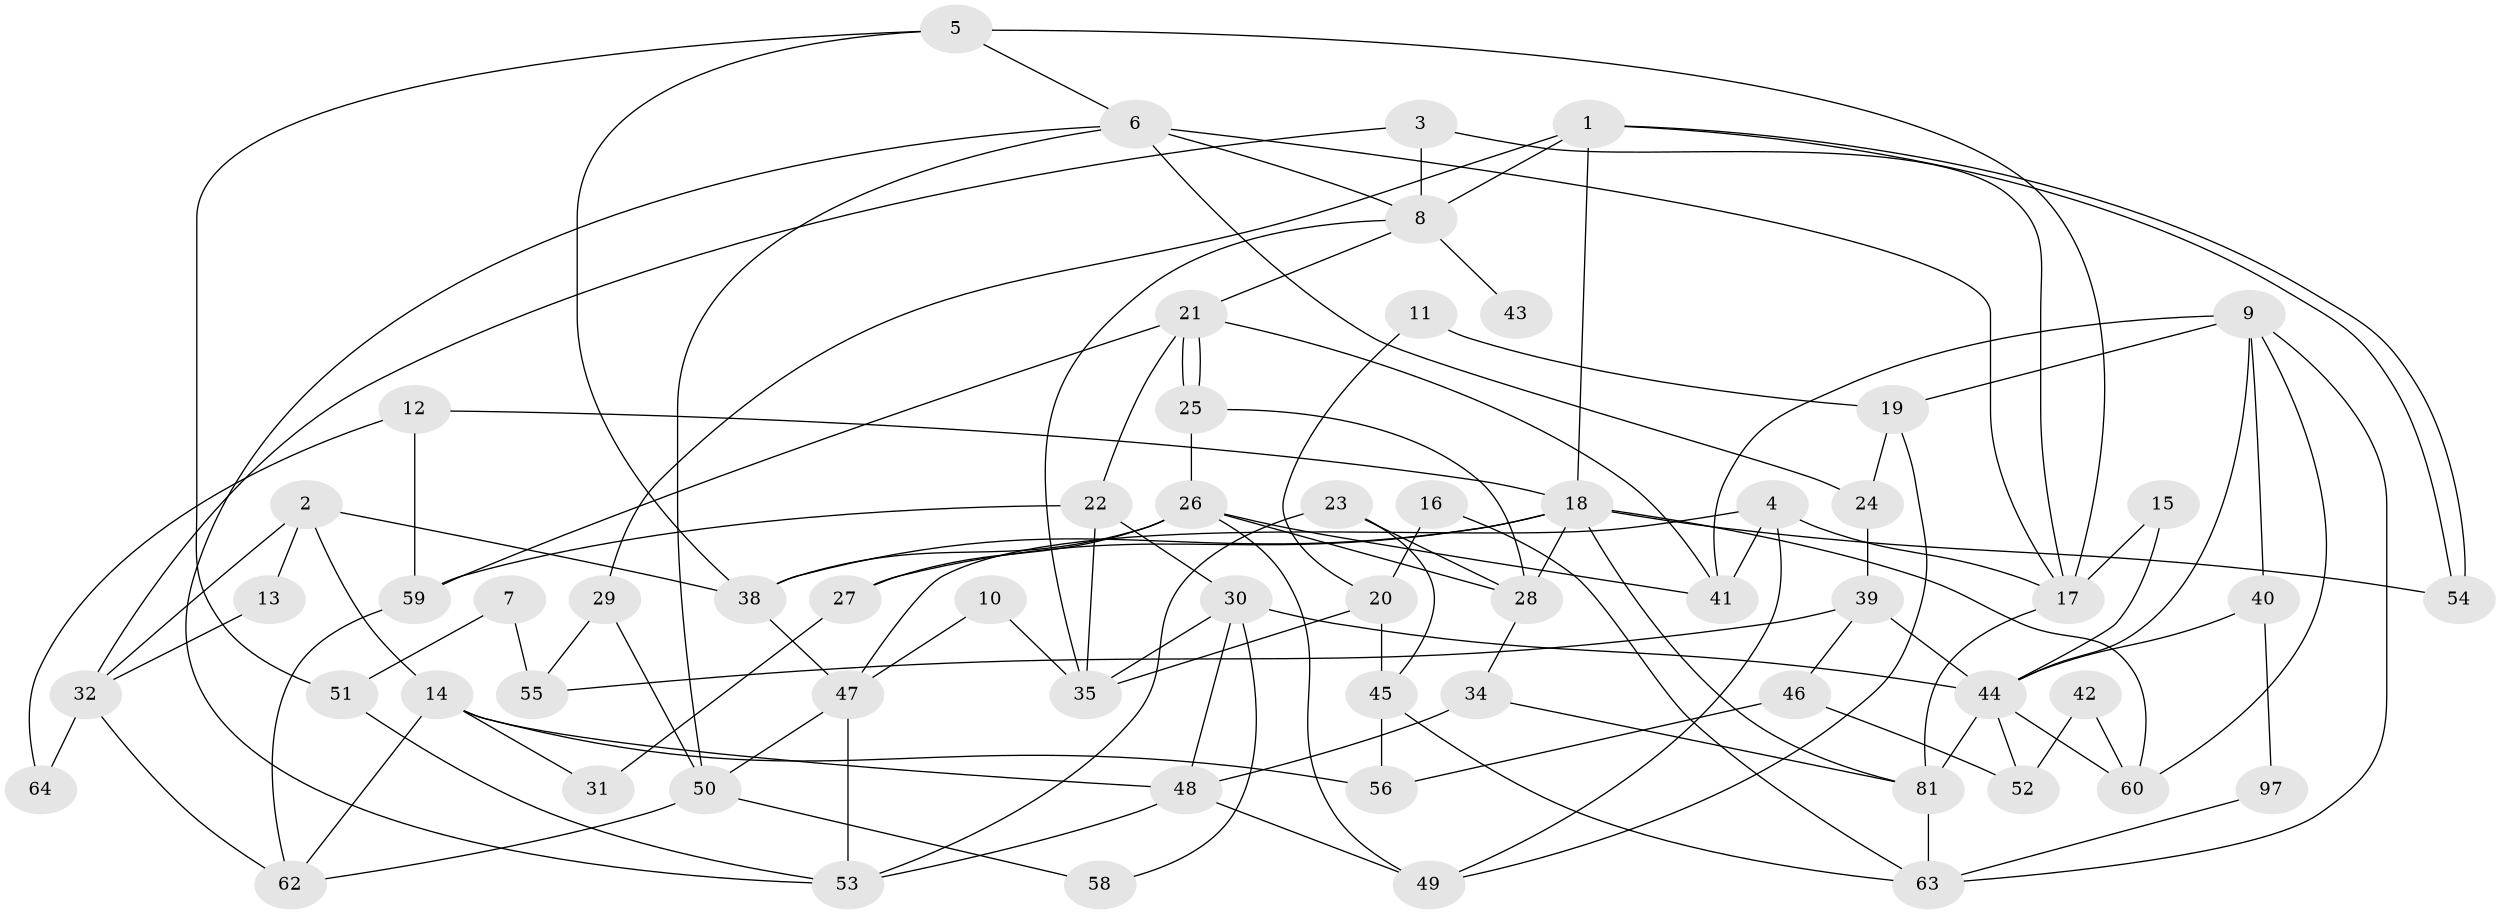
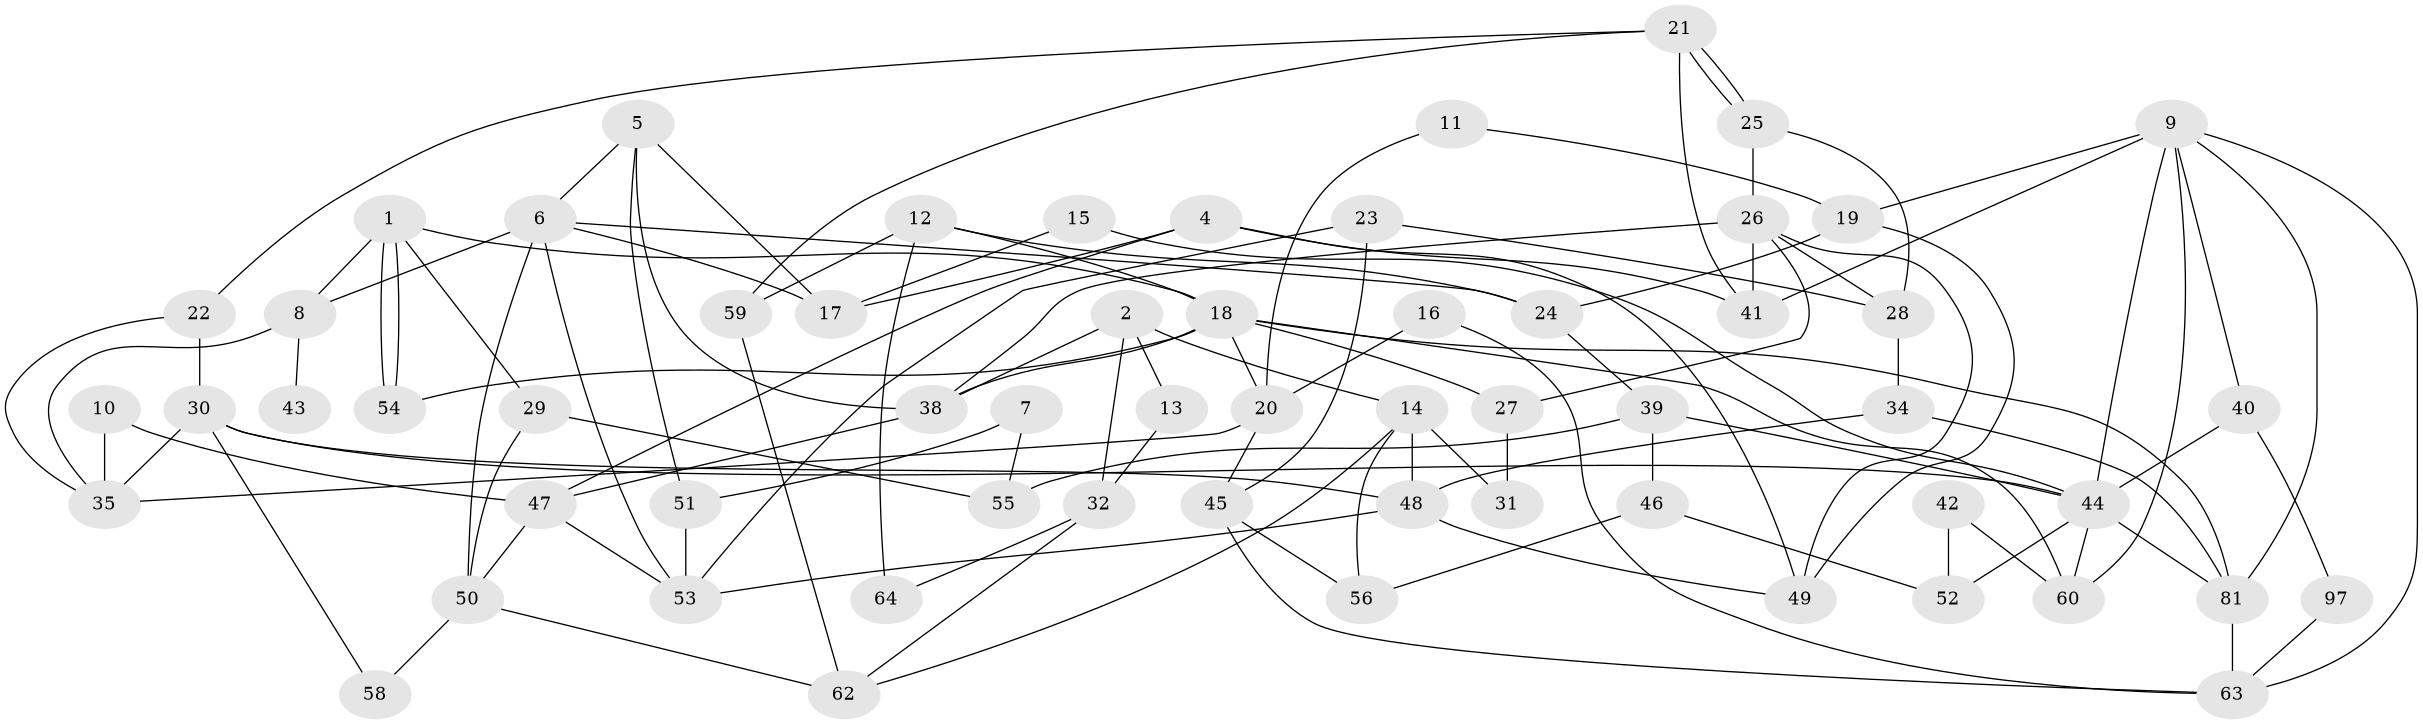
  graph {
    node [color=gray90 style=filled]
    1
    8
    18
    29
    54
    21
    35
    43
    38
    60
    n11 [label=81]
    20
    27
    50
    55
    2
    13
    14
    32
    31
    48
    56
    62
    64
    47
-   3
    17
    4
    41
    49
    53
    5
    6
    51
    24
    39
    58
    7
    59
    22
    25
    9
    19
    40
    44
    63
    n47 [label=97]
    52
    10
    11
    45
    12
    15
    16
    30
    28
    26
    23
    34
    46
    42
    1 -- 8
    1 -- 18
    1 -- 29
    1 -- 54
    1 -- 54
-   8 -- 21
    8 -- 35
    8 -- 43
    18 -- 54
    18 -- 38
    18 -- 60
    18 -- n11
-   18 -- 28
+   18 -- 20
    18 -- 27
    29 -- 50
    29 -- 55
    21 -- 41
    21 -- 59
    21 -- 22
    21 -- 25
    21 -- 25
    38 -- 47
    n11 -- 63
    20 -- 35
    20 -- 45
    27 -- 31
    50 -- 62
    50 -- 58
    2 -- 38
    2 -- 13
    2 -- 14
    2 -- 32
    13 -- 32
    14 -- 31
    14 -- 48
    14 -- 56
    14 -- 62
    32 -- 62
    32 -- 64
    48 -- 49
    48 -- 53
    47 -- 50
    47 -- 53
-   3 -- 8
-   3 -- 32
-   3 -- 17
    4 -- 47
    4 -- 17
    4 -- 41
    4 -- 49
    5 -- 38
    5 -- 17
    5 -- 6
    5 -- 51
    6 -- 8
    6 -- 50
    6 -- 17
    6 -- 53
    6 -- 24
    51 -- 53
    24 -- 39
    39 -- 55
    39 -- 44
    39 -- 46
    7 -- 55
    7 -- 51
    59 -- 62
    22 -- 35
-   22 -- 59
    22 -- 30
    25 -- 28
    25 -- 26
    9 -- 60
-   17 -- n11
+   9 -- n11
    9 -- 41
    9 -- 19
    9 -- 40
    9 -- 44
    9 -- 63
    19 -- 49
    19 -- 24
    40 -- 44
    40 -- n47
    44 -- 60
    44 -- n11
    44 -- 52
    n47 -- 63
    10 -- 35
    10 -- 47
    11 -- 20
    11 -- 19
    45 -- 56
    45 -- 63
    12 -- 18
    12 -- 64
+   12 -- 24
    12 -- 59
    15 -- 17
    15 -- 44
    16 -- 20
    16 -- 63
    30 -- 35
    30 -- 48
    30 -- 58
    30 -- 44
    28 -- 34
    26 -- 38
    26 -- 27
    26 -- 41
    26 -- 49
    26 -- 28
    23 -- 53
    23 -- 45
    23 -- 28
    34 -- n11
    34 -- 48
    46 -- 56
    46 -- 52
    42 -- 60
    42 -- 52
  }
